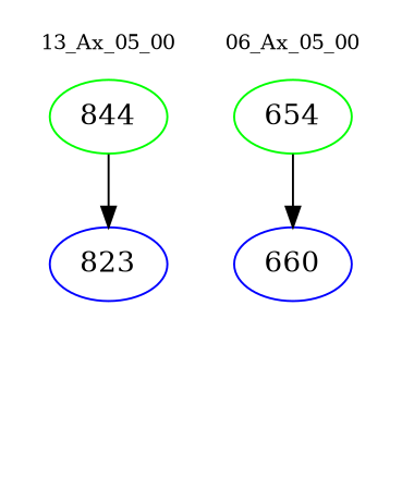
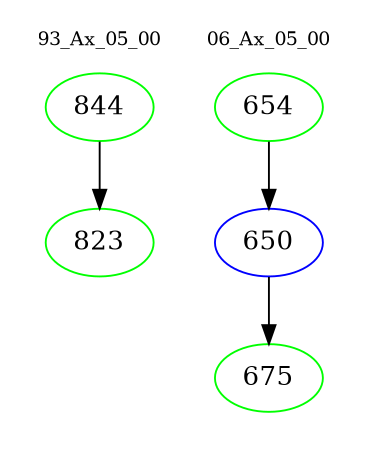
  digraph {
    node [color=green]
    edge [color=black]
    n1 [label=844]
-   n2 [color=blue label=823]
+   n2 [label=823]
    n3 [label=654]
-   n4 [color=blue label=660]
+   n4 [color=blue label=650]
+   n5 [label=675]
    subgraph cluster_1 {
      color=white
      fontsize=10
-     label="13_Ax_05_00"
+     label="93_Ax_05_00"
      n1
      n2
    }
    subgraph cluster_2 {
      color=white
      fontsize=10
      label="06_Ax_05_00"
      n3
      n4
+     n5
    }
    n1 -> n2
    n3 -> n4
+   n4 -> n5
  }
